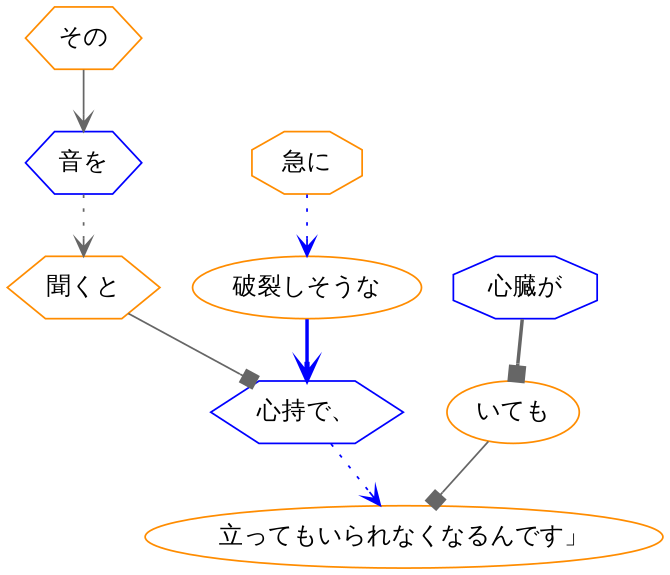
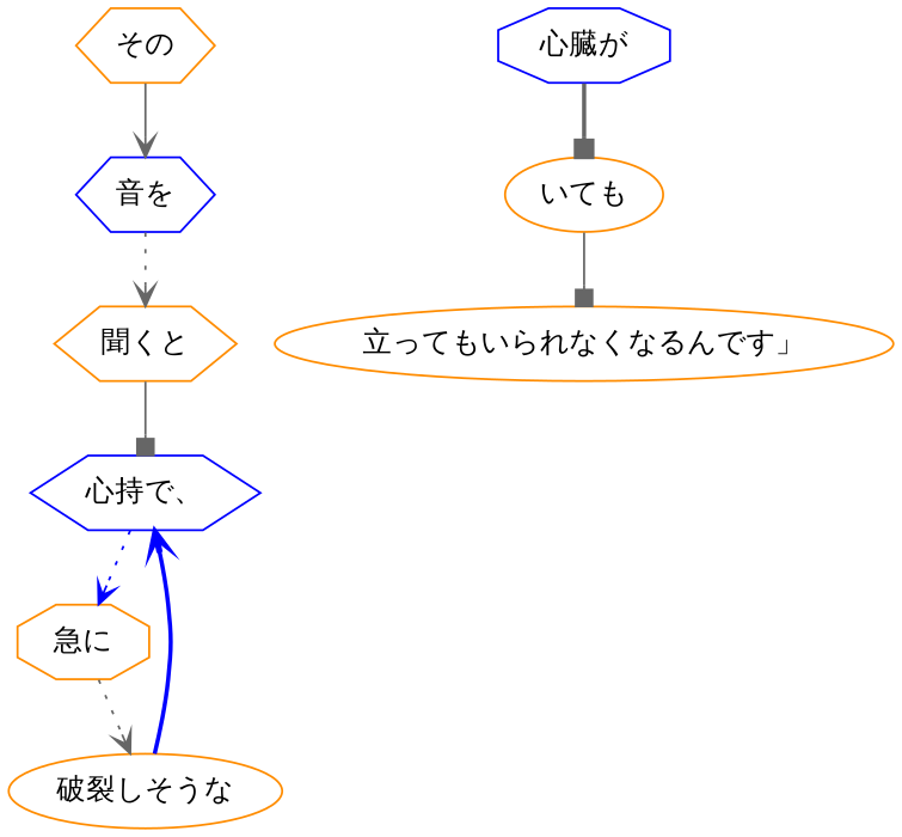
  digraph {
    fontname="Source Code Pro"
    node [color=darkorange fontname="Source Code Pro" shape=hexagon]
    edge [arrowhead=vee color=gray40 fontname="Source Code Pro" style=solid]
    n1 [label="その"]
    n2 [color=blue label="音を"]
    n3 [label="聞くと"]
    n4 [color=blue label="心持で、"]
    n5 [label="立ってもいられなくなるんです」" shape=ellipse]
    n6 [label="急に" shape=octagon]
    n7 [label="破裂しそうな" shape=ellipse]
    n8 [color=blue label="心臓が" shape=octagon]
    n9 [label="いても" shape=ellipse]
    n1 -> n2
    n2 -> n3 [style=dotted]
    n3 -> n4 [arrowhead=box]
-   n4 -> n5 [color=blue style=dotted]
-   n6 -> n7 [color=blue style=dotted]
+   n4 -> n6 [color=blue style=dotted]
+   n6 -> n7 [style=dotted]
    n7 -> n4 [color=blue style=bold]
    n8 -> n9 [arrowhead=box style=bold]
    n9 -> n5 [arrowhead=box]
  }
